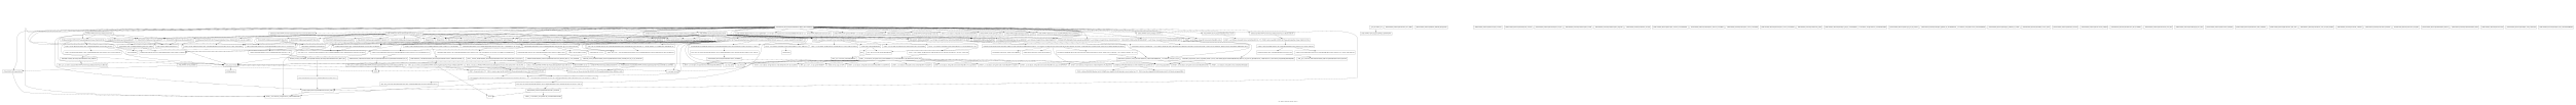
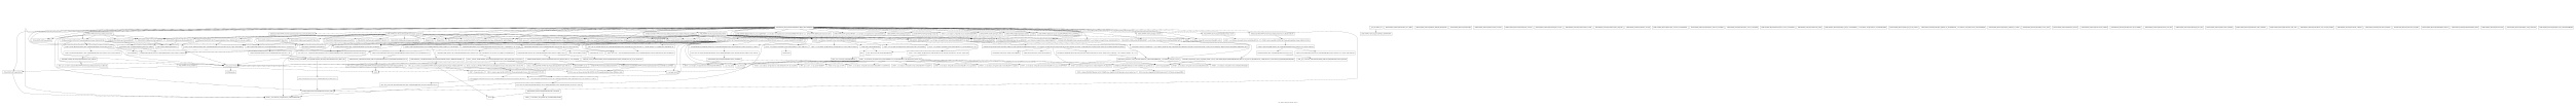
  digraph {
    fontname=Nunito
    label="Call graph: compute_global_atom.ll"
    node [fontname=Nunito shape=record]
    edge [fontname=Nunito]
    n1 [label="{_ZN9LAMMPS_NS17ComputeGlobalAtomC2EPNS_6LAMMPSEiPPc}"]
    n2 [label="{_ZNSt6vectorIN9LAMMPS_NS17ComputeGlobalAtom7value_tESaIS2_EEC2Ev}"]
    n3 [label="{_ZN9LAMMPS_NS17ComputeGlobalAtom7value_tC2Ev}"]
    n4 [label="{_ZNSaIcEC1Ev}"]
    n5 [label="{_ZNSt7__cxx1112basic_stringIcSt11char_traitsIcESaIcEEC2IS3_EEPKcRKS3_}"]
+   n6 [label="{_ZN9LAMMPS_NS7ComputeD2Ev}"]
    n7 [label="{_ZNSt6vectorIN9LAMMPS_NS17ComputeGlobalAtom7value_tESaIS2_EED2Ev}"]
    n8 [label="{_ZN9LAMMPS_NS5utils16missing_cmd_argsERKNSt7__cxx1112basic_stringIcSt11char_traitsIcESaIcEEEiS8_PNS_5ErrorE}"]
    n9 [label="{_ZNSt7__cxx1112basic_stringIcSt11char_traitsIcESaIcEED1Ev}"]
    n10 [label="{_ZNSaIcED1Ev}"]
    n11 [label="{_ZN9LAMMPS_NS17ComputeGlobalAtom7value_tD2Ev}"]
    n12 [label="{_ZN9LAMMPS_NS7ArgInfoD2Ev}"]
    n13 [label="{_ZNKSt6vectorIN9LAMMPS_NS17ComputeGlobalAtom7value_tESaIS2_EE4sizeEv}"]
    n14 [label="{_ZN9__gnu_cxx17__normal_iteratorIPN9LAMMPS_NS17ComputeGlobalAtom7value_tESt6vectorIS3_SaIS3_EEEppEv}"]
    n15 [label="{_ZN9LAMMPS_NS5Error3allIJRNSt7__cxx1112basic_stringIcSt11char_traitsIcESaIcEEEEEEvRKS7_iSA_DpOT_}"]
    n16 [label="{_ZN9LAMMPS_NS8Variable11vectorstyleEi}"]
    n17 [label="{_ZN9LAMMPS_NS8Variable4findEPKc}"]
    n18 [label="{_ZNKSt7__cxx1112basic_stringIcSt11char_traitsIcESaIcEE5c_strEv}"]
    n19 [label="{_ZN9LAMMPS_NS7ArgInfoC1ERKNSt7__cxx1112basic_stringIcSt11char_traitsIcESaIcEEEi}"]
    n20 [label="{_ZNK9LAMMPS_NS6Modify13get_fix_by_idERKNSt7__cxx1112basic_stringIcSt11char_traitsIcESaIcEEE}"]
    n21 [label="{_ZNK9LAMMPS_NS6Modify17get_compute_by_idERKNSt7__cxx1112basic_stringIcSt11char_traitsIcESaIcEEE}"]
    n22 [label="{_ZNK9LAMMPS_NS7ArgInfo8get_typeEv}"]
    n23 [label="{_ZNK9LAMMPS_NS7ArgInfo10get_index1Ev}"]
    n24 [label="{_ZNK9LAMMPS_NS7ArgInfo8get_nameEv}"]
    n25 [label="{_ZNSt7__cxx1112basic_stringIcSt11char_traitsIcESaIcEEaSEPKc}"]
    n26 [label="{_ZNK9LAMMPS_NS7ArgInfo7get_dimEv}"]
    n27 [label="{_ZNK9__gnu_cxx17__normal_iteratorIPN9LAMMPS_NS17ComputeGlobalAtom7value_tESt6vectorIS3_SaIS3_EEEdeEv}"]
    n28 [label="{_ZN9__gnu_cxxneIPN9LAMMPS_NS17ComputeGlobalAtom7value_tESt6vectorIS3_SaIS3_EEEEbRKNS_17__normal_iteratorIT_T0_EESD_}"]
    n29 [label="{_ZNSt6vectorIN9LAMMPS_NS17ComputeGlobalAtom7value_tESaIS2_EE3endEv}"]
    n30 [label="{_ZNSt6vectorIN9LAMMPS_NS17ComputeGlobalAtom7value_tESaIS2_EE5beginEv}"]
    n31 [label="{_ZN9LAMMPS_NS5Error3allIJRPcEEEvRKNSt7__cxx1112basic_stringIcSt11char_traitsIcESaIcEEEiSB_DpOT_}"]
    n32 [label="{_ZN9LAMMPS_NS8Variable9atomstyleEi}"]
    n33 [label="{_ZN9LAMMPS_NS6Memory5sfreeEPv}"]
    n34 [label="{_ZdaPv}"]
    n35 [label="{_ZNSt6vectorIN9LAMMPS_NS17ComputeGlobalAtom7value_tESaIS2_EE9push_backERKS2_}"]
    n36 [label="{_ZNSt6vectorIN9LAMMPS_NS17ComputeGlobalAtom7value_tESaIS2_EE5clearEv}"]
    n37 [label="{_ZN9LAMMPS_NS5utils11expand_argsEPKciiPPciRS4_PNS_6LAMMPSE}"]
    n38 [label="{_ZN9LAMMPS_NS7ComputeC2EPNS_6LAMMPSEiPPc}"]
    n39 [label="{_ZNSt12_Vector_baseIN9LAMMPS_NS17ComputeGlobalAtom7value_tESaIS2_EEC2Ev}"]
    n40 [label="{_ZNSt7__cxx1112basic_stringIcSt11char_traitsIcESaIcEEC1Ev}"]
    n41 [label="{_ZNSt7__cxx1112basic_stringIcSt11char_traitsIcESaIcEE13_M_local_dataEv}"]
    n42 [label="{_ZNSt7__cxx1112basic_stringIcSt11char_traitsIcESaIcEE12_Alloc_hiderC1EPcRKS3_}"]
    n43 [label="{_ZNSt11char_traitsIcE6lengthEPKc}"]
    n44 [label="{_ZNSt7__cxx1112basic_stringIcSt11char_traitsIcESaIcEE12_M_constructIPKcEEvT_S8_}"]
    n45 [label="{_ZNSt7__cxx1112basic_stringIcSt11char_traitsIcESaIcEE12_Alloc_hiderD2Ev}"]
    n46 [label="{_ZNSt12_Vector_baseIN9LAMMPS_NS17ComputeGlobalAtom7value_tESaIS2_EE19_M_get_Tp_allocatorEv}"]
    n47 [label="{__clang_call_terminate}"]
    n48 [label="{_ZSt8_DestroyIPN9LAMMPS_NS17ComputeGlobalAtom7value_tES2_EvT_S4_RSaIT0_E}"]
    n49 [label="{_ZNSt12_Vector_baseIN9LAMMPS_NS17ComputeGlobalAtom7value_tESaIS2_EED2Ev}"]
    n50 [label="{_ZN3fmt6v9_lmp17basic_string_viewIcEC2ISt11char_traitsIcESaIcEEERKNSt7__cxx1112basic_stringIcT_T0_EE}"]
    n51 [label="{_ZN9LAMMPS_NS5Error4_allERKNSt7__cxx1112basic_stringIcSt11char_traitsIcESaIcEEEiN3fmt6v9_lmp17basic_string_viewIcEENSA_17basic_format_argsINSA_20basic_format_contextINSA_8appenderEcEEEE}"]
    n52 [label="{_ZN3fmt6v9_lmp16make_format_argsINS0_20basic_format_contextINS0_8appenderEcEEJRNSt7__cxx1112basic_stringIcSt11char_traitsIcESaIcEEEEEENS0_16format_arg_storeIT_JDpNSt9remove_cvINSt16remove_referenceIT0_E4typeEE4typeEEEEDpOSG_}"]
    n53 [label="{_ZNK9__gnu_cxx17__normal_iteratorIPN9LAMMPS_NS17ComputeGlobalAtom7value_tESt6vectorIS3_SaIS3_EEE4baseEv}"]
    n54 [label="{_ZN9__gnu_cxx17__normal_iteratorIPN9LAMMPS_NS17ComputeGlobalAtom7value_tESt6vectorIS3_SaIS3_EEEC2ERKS4_}"]
    n55 [label="{_ZN3fmt6v9_lmp16make_format_argsINS0_20basic_format_contextINS0_8appenderEcEEJRPcEEENS0_16format_arg_storeIT_JDpNSt9remove_cvINSt16remove_referenceIT0_E4typeEE4typeEEEEDpOSB_}"]
    n56 [label="{_ZNSt16allocator_traitsISaIN9LAMMPS_NS17ComputeGlobalAtom7value_tEEE9constructIS2_JRKS2_EEEvRS3_PT_DpOT0_}"]
    n57 [label="{_ZNSt6vectorIN9LAMMPS_NS17ComputeGlobalAtom7value_tESaIS2_EE17_M_realloc_insertIJRKS2_EEEvN9__gnu_cxx17__normal_iteratorIPS2_S4_EEDpOT_}"]
    n58 [label="{_ZNSt6vectorIN9LAMMPS_NS17ComputeGlobalAtom7value_tESaIS2_EE15_M_erase_at_endEPS2_}"]
    n59 [label="{_ZNSt12_Vector_baseIN9LAMMPS_NS17ComputeGlobalAtom7value_tESaIS2_EE12_Vector_implC2Ev}"]
    n60 [label="{_ZN9__gnu_cxx11char_traitsIcE6lengthEPKc}"]
    n61 [label="{strlen}"]
    n62 [label="{_ZNSt7__cxx1112basic_stringIcSt11char_traitsIcESaIcEE16_M_construct_auxIPKcEEvT_S8_St12__false_type}"]
    n63 [label="{_ZNSaIcED2Ev}"]
    n64 [label="{__cxa_begin_catch}"]
    n65 [label="{_ZSt9terminatev}"]
    n66 [label="{_ZSt8_DestroyIPN9LAMMPS_NS17ComputeGlobalAtom7value_tEEvT_S4_}"]
    n67 [label="{_ZNSt12_Vector_baseIN9LAMMPS_NS17ComputeGlobalAtom7value_tESaIS2_EE13_M_deallocateEPS2_m}"]
    n68 [label="{_ZNSt12_Vector_baseIN9LAMMPS_NS17ComputeGlobalAtom7value_tESaIS2_EE12_Vector_implD2Ev}"]
    n69 [label="{_ZNKSt7__cxx1112basic_stringIcSt11char_traitsIcESaIcEE4dataEv}"]
    n70 [label="{_ZNKSt7__cxx1112basic_stringIcSt11char_traitsIcESaIcEE4sizeEv}"]
    n71 [label="{llvm.memcpy.p0.p0.i64}"]
    n72 [label="{_ZN3fmt6v9_lmp6detail14to_string_viewIcSt11char_traitsIcESaIcEEENS0_17basic_string_viewIT_EERKNSt7__cxx1112basic_stringIS7_T0_T1_EE}"]
    n73 [label="{_ZNK3fmt6v9_lmp17basic_string_viewIcE4dataEv}"]
    n74 [label="{_ZNK3fmt6v9_lmp17basic_string_viewIcE4sizeEv}"]
    n75 [label="{_ZN9__gnu_cxx13new_allocatorIN9LAMMPS_NS17ComputeGlobalAtom7value_tEE9constructIS3_JRKS3_EEEvPT_DpOT0_}"]
    n76 [label="{_ZNKSt6vectorIN9LAMMPS_NS17ComputeGlobalAtom7value_tESaIS2_EE12_M_check_lenEmPKc}"]
    n77 [label="{_ZN9__gnu_cxxmiIPN9LAMMPS_NS17ComputeGlobalAtom7value_tESt6vectorIS3_SaIS3_EEEENS_17__normal_iteratorIT_T0_E15difference_typeERKSB_SE_}"]
    n78 [label="{_ZNSt12_Vector_baseIN9LAMMPS_NS17ComputeGlobalAtom7value_tESaIS2_EE11_M_allocateEm}"]
    n79 [label="{_ZNSt6vectorIN9LAMMPS_NS17ComputeGlobalAtom7value_tESaIS2_EE11_S_relocateEPS2_S5_S5_RS3_}"]
    n80 [label="{__cxa_rethrow}"]
    n81 [label="{_ZNSt16allocator_traitsISaIN9LAMMPS_NS17ComputeGlobalAtom7value_tEEE7destroyIS2_EEvRS3_PT_}"]
    n82 [label="{__cxa_end_catch}"]
    n83 [label="{_ZNSaIN9LAMMPS_NS17ComputeGlobalAtom7value_tEEC2Ev}"]
    n84 [label="{_ZNSt12_Vector_baseIN9LAMMPS_NS17ComputeGlobalAtom7value_tESaIS2_EE17_Vector_impl_dataC2Ev}"]
    n85 [label="{_ZN9__gnu_cxx11char_traitsIcE2eqERKcS3_}"]
    n86 [label="{_ZNSt7__cxx1112basic_stringIcSt11char_traitsIcESaIcEE12_M_constructIPKcEEvT_S8_St20forward_iterator_tag}"]
    n87 [label="{__gxx_personality_v0}"]
    n88 [label="{_ZN9LAMMPS_NS17ComputeGlobalAtom7value_tC2ERKS1_}"]
    n89 [label="{_ZNKSt6vectorIN9LAMMPS_NS17ComputeGlobalAtom7value_tESaIS2_EE8max_sizeEv}"]
    n90 [label="{_ZSt20__throw_length_errorPKc}"]
    n91 [label="{_ZSt3maxImERKT_S2_S2_}"]
    n92 [label="{_ZNSt16allocator_traitsISaIN9LAMMPS_NS17ComputeGlobalAtom7value_tEEE8allocateERS3_m}"]
    n93 [label="{_ZNSt6vectorIN9LAMMPS_NS17ComputeGlobalAtom7value_tESaIS2_EE14_S_do_relocateEPS2_S5_S5_RS3_St17integral_constantIbLb1EE}"]
    n94 [label="{_ZNSt16allocator_traitsISaIN9LAMMPS_NS17ComputeGlobalAtom7value_tEEE10deallocateERS3_PS2_m}"]
    n95 [label="{_ZN9__gnu_cxx13new_allocatorIN9LAMMPS_NS17ComputeGlobalAtom7value_tEE7destroyIS3_EEvPT_}"]
    n96 [label="{_ZNKSt12_Vector_baseIN9LAMMPS_NS17ComputeGlobalAtom7value_tESaIS2_EE19_M_get_Tp_allocatorEv}"]
    n97 [label="{_ZNSt6vectorIN9LAMMPS_NS17ComputeGlobalAtom7value_tESaIS2_EE11_S_max_sizeERKS3_}"]
    n98 [label="{_ZN9__gnu_cxx13new_allocatorIN9LAMMPS_NS17ComputeGlobalAtom7value_tEE8allocateEmPKv}"]
    n99 [label="{_ZSt12__relocate_aIPN9LAMMPS_NS17ComputeGlobalAtom7value_tES3_SaIS2_EET0_T_S6_S5_RT1_}"]
    n100 [label="{_ZN9__gnu_cxx13new_allocatorIN9LAMMPS_NS17ComputeGlobalAtom7value_tEE10deallocateEPS3_m}"]
    n101 [label="{_ZNSt12_Destroy_auxILb0EE9__destroyIPN9LAMMPS_NS17ComputeGlobalAtom7value_tEEEvT_S6_}"]
    n102 [label="{_ZNSaIN9LAMMPS_NS17ComputeGlobalAtom7value_tEED2Ev}"]
    n103 [label="{_ZN9LAMMPS_NS17ComputeGlobalAtomD2Ev}"]
    n104 [label="{_ZN9LAMMPS_NS6Memory7destroyIiEEvRPT_}"]
    n105 [label="{_ZN9LAMMPS_NS6Memory7destroyIdEEvRPT_}"]
    n106 [label="{_ZN9LAMMPS_NS6Memory7destroyIdEEvRPPT_}"]
    n107 [label="{_ZN9LAMMPS_NS17ComputeGlobalAtom12memory_usageEv}"]
    n108 [label="{_ZN9LAMMPS_NS17ComputeGlobalAtomD0Ev}"]
    n109 [label="{_ZdlPv}"]
    n110 [label="{_ZN9LAMMPS_NS17ComputeGlobalAtom4initEv}"]
    n111 [label="{_ZN9LAMMPS_NS17ComputeGlobalAtom15compute_peratomEv}"]
    n112 [label="{_ZN9LAMMPS_NS6Memory6createIiEEPT_RS3_iPKc}"]
    n113 [label="{_ZN9LAMMPS_NS6Memory6createIdEEPT_RS3_iPKc}"]
    n114 [label="{_ZN9LAMMPS_NS8Variable14compute_vectorEiPPd}"]
    n115 [label="{_ZN9LAMMPS_NS6Memory6createIdEEPPT_RS4_iiPKc}"]
    n116 [label="{_ZN9LAMMPS_NS8Variable12compute_atomEiiPdii}"]
    n117 [label="{_ZN9LAMMPS_NS6Memory7smallocElPKc}"]
    n118 [label="{llvm.fmuladd.f64}"]
    n119 [label="{_ZN9LAMMPS_NS7Compute15reset_extra_dofEv}"]
    n120 [label="{_ZN9LAMMPS_NS7Compute9init_listEiPNS_9NeighListE}"]
+   n121 [label="{_ZN9LAMMPS_NS7Compute5setupEv}"]
    n122 [label="{_ZN9LAMMPS_NS7Compute14compute_scalarEv}"]
    n123 [label="{_ZN9LAMMPS_NS7Compute14compute_vectorEv}"]
    n124 [label="{_ZN9LAMMPS_NS7Compute13compute_arrayEv}"]
    n125 [label="{_ZN9LAMMPS_NS7Compute13compute_localEv}"]
    n126 [label="{_ZN9LAMMPS_NS7Compute15compute_pergridEv}"]
    n127 [label="{_ZN9LAMMPS_NS7Compute10set_arraysEi}"]
    n128 [label="{_ZN9LAMMPS_NS7Compute17pack_forward_commEiPiPdiS1_}"]
    n129 [label="{_ZN9LAMMPS_NS7Compute19unpack_forward_commEiiPd}"]
    n130 [label="{_ZN9LAMMPS_NS7Compute17pack_reverse_commEiiPd}"]
    n131 [label="{_ZN9LAMMPS_NS7Compute19unpack_reverse_commEiPiPd}"]
    n132 [label="{_ZN9LAMMPS_NS7Compute10reset_gridEv}"]
    n133 [label="{_ZN9LAMMPS_NS7Compute16get_grid_by_nameERKNSt7__cxx1112basic_stringIcSt11char_traitsIcESaIcEEERi}"]
    n134 [label="{_ZN9LAMMPS_NS7Compute17get_grid_by_indexEi}"]
    n135 [label="{_ZN9LAMMPS_NS7Compute20get_griddata_by_nameEiRKNSt7__cxx1112basic_stringIcSt11char_traitsIcESaIcEEERi}"]
    n136 [label="{_ZN9LAMMPS_NS7Compute21get_griddata_by_indexEi}"]
    n137 [label="{_ZN9LAMMPS_NS7Compute14dof_remove_preEv}"]
    n138 [label="{_ZN9LAMMPS_NS7Compute10dof_removeEi}"]
    n139 [label="{_ZN9LAMMPS_NS7Compute11remove_biasEiPd}"]
    n140 [label="{_ZN9LAMMPS_NS7Compute15remove_bias_thrEiPdS1_}"]
    n141 [label="{_ZN9LAMMPS_NS7Compute15remove_bias_allEv}"]
    n142 [label="{_ZN9LAMMPS_NS7Compute16reapply_bias_allEv}"]
    n143 [label="{_ZN9LAMMPS_NS7Compute12restore_biasEiPd}"]
    n144 [label="{_ZN9LAMMPS_NS7Compute16restore_bias_thrEiPdS1_}"]
    n145 [label="{_ZN9LAMMPS_NS7Compute16restore_bias_allEv}"]
    n146 [label="{_ZN9LAMMPS_NS7Compute23reset_extra_compute_fixEPKc}"]
    n147 [label="{_ZN9LAMMPS_NS7Compute11lock_enableEv}"]
    n148 [label="{_ZN9LAMMPS_NS7Compute12lock_disableEv}"]
    n149 [label="{_ZN9LAMMPS_NS7Compute11lock_lengthEv}"]
    n150 [label="{_ZN9LAMMPS_NS7Compute4lockEPNS_3FixEll}"]
    n151 [label="{_ZN9LAMMPS_NS7Compute6unlockEPNS_3FixE}"]
    n152 [label="{_ZN9LAMMPS_NS7Compute7refreshEv}"]
    n153 [label="{_ZN9LAMMPS_NS7Compute19pair_setup_callbackEii}"]
    n154 [label="{_ZN9__gnu_cxx13new_allocatorIN9LAMMPS_NS17ComputeGlobalAtom7value_tEEC2Ev}"]
    n155 [label="{_ZN9LAMMPS_NS7Compute19pair_tally_callbackEiiiidddddd}"]
    n156 [label="{_ZN9LAMMPS_NS7ArgInfoD0Ev}"]
    n157 [label="{_ZSt8_DestroyIN9LAMMPS_NS17ComputeGlobalAtom7value_tEEvPT_}"]
    n158 [label="{_ZN9__gnu_cxx13new_allocatorIN9LAMMPS_NS17ComputeGlobalAtom7value_tEED2Ev}"]
    n159 [label="{_ZN9__gnu_cxx17__is_null_pointerIKcEEbPT_}"]
    n160 [label="{_ZSt19__throw_logic_errorPKc}"]
    n161 [label="{_ZSt8distanceIPKcENSt15iterator_traitsIT_E15difference_typeES3_S3_}"]
    n162 [label="{_ZNSt7__cxx1112basic_stringIcSt11char_traitsIcESaIcEE9_M_createERmm}"]
    n163 [label="{_ZNSt7__cxx1112basic_stringIcSt11char_traitsIcESaIcEE7_M_dataEPc}"]
    n164 [label="{_ZNSt7__cxx1112basic_stringIcSt11char_traitsIcESaIcEE11_M_capacityEm}"]
    n165 [label="{_ZNKSt7__cxx1112basic_stringIcSt11char_traitsIcESaIcEE7_M_dataEv}"]
    n166 [label="{_ZNSt7__cxx1112basic_stringIcSt11char_traitsIcESaIcEE13_S_copy_charsEPcPKcS7_}"]
    n167 [label="{_ZNSt7__cxx1112basic_stringIcSt11char_traitsIcESaIcEE10_M_disposeEv}"]
    n168 [label="{_ZNSt7__cxx1112basic_stringIcSt11char_traitsIcESaIcEE13_M_set_lengthEm}"]
    n169 [label="{_ZSt19__iterator_categoryIPKcENSt15iterator_traitsIT_E17iterator_categoryERKS3_}"]
    n170 [label="{_ZSt10__distanceIPKcENSt15iterator_traitsIT_E15difference_typeES3_S3_St26random_access_iterator_tag}"]
    n171 [label="{_ZNSt7__cxx1112basic_stringIcSt11char_traitsIcESaIcEEC1ERKS4_}"]
    n172 [label="{_ZNSt16allocator_traitsISaIN9LAMMPS_NS17ComputeGlobalAtom7value_tEEE8max_sizeERKS3_}"]
    n173 [label="{_ZSt3minImERKT_S2_S2_}"]
    n174 [label="{_ZNK9__gnu_cxx13new_allocatorIN9LAMMPS_NS17ComputeGlobalAtom7value_tEE8max_sizeEv}"]
    n175 [label="{_ZSt17__throw_bad_allocv}"]
    n176 [label="{_Znwm}"]
    n177 [label="{_ZSt12__niter_baseIPN9LAMMPS_NS17ComputeGlobalAtom7value_tEET_S4_}"]
    n178 [label="{_ZSt14__relocate_a_1IPN9LAMMPS_NS17ComputeGlobalAtom7value_tES3_SaIS2_EET0_T_S6_S5_RT1_}"]
    n179 [label="{_ZSt19__relocate_object_aIN9LAMMPS_NS17ComputeGlobalAtom7value_tES2_SaIS2_EEvPT_PT0_RT1_}"]
    n180 [label="{_ZNSt16allocator_traitsISaIN9LAMMPS_NS17ComputeGlobalAtom7value_tEEE9constructIS2_JS2_EEEvRS3_PT_DpOT0_}"]
    n181 [label="{_ZN9__gnu_cxx13new_allocatorIN9LAMMPS_NS17ComputeGlobalAtom7value_tEE9constructIS3_JS3_EEEvPT_DpOT0_}"]
    n182 [label="{_ZN9LAMMPS_NS17ComputeGlobalAtom7value_tC2EOS1_}"]
    n183 [label="{_ZNSt7__cxx1112basic_stringIcSt11char_traitsIcESaIcEEC1EOS4_}"]
    n1 -> n2
    n1 -> n3
    n1 -> n4
    n1 -> n5
+   n1 -> n6
    n1 -> n7
    n1 -> n8
    n1 -> n9
    n1 -> n10
    n1 -> n11
    n1 -> n12
    n1 -> n13
    n1 -> n14
    n1 -> n15
    n1 -> n16
    n1 -> n17
    n1 -> n18
    n1 -> n19
    n1 -> n20
    n1 -> n21
    n1 -> n22
    n1 -> n23
    n1 -> n24
    n1 -> n25
    n1 -> n26
    n1 -> n27
    n1 -> n28
    n1 -> n29
    n1 -> n30
    n1 -> n31
    n1 -> n32
    n1 -> n33
    n1 -> n34
    n1 -> n35
    n1 -> n36
    n1 -> n37
    n2 -> n39
    n3 -> n40
    n5 -> n41
    n5 -> n42
    n5 -> n43
    n5 -> n44
    n5 -> n45
    n7 -> n46
    n7 -> n47
    n7 -> n48
    n7 -> n49
    n11 -> n9
    n12 -> n9
    n15 -> n50
    n15 -> n51
    n15 -> n52
    n24 -> n18
    n28 -> n53
    n29 -> n54
    n30 -> n54
    n31 -> n50
    n31 -> n51
    n31 -> n55
    n35 -> n29
    n35 -> n56
    n35 -> n57
    n36 -> n58
    n39 -> n59
    n43 -> n60
    n43 -> n61
    n44 -> n62
    n45 -> n63
    n47 -> n64
    n47 -> n65
    n48 -> n66
    n49 -> n47
    n49 -> n67
    n49 -> n68
    n50 -> n69
    n50 -> n70
    n52 -> n71
    n52 -> n72
    n52 -> n73
    n52 -> n74
    n55 -> n71
    n56 -> n75
    n57 -> n30
    n57 -> n46
    n57 -> n47
    n57 -> n48
    n57 -> n53
    n57 -> n56
    n57 -> n64
    n57 -> n67
    n57 -> n76
    n57 -> n77
    n57 -> n78
    n57 -> n79
    n57 -> n80
    n57 -> n81
    n57 -> n82
    n58 -> n46
    n58 -> n47
    n58 -> n48
    n59 -> n83
    n59 -> n84
    n60 -> n85
    n62 -> n86
    n66 -> n101
    n67 -> n94
    n68 -> n102
    n72 -> n50
    n75 -> n88
    n76 -> n13
    n76 -> n89
    n76 -> n90
    n76 -> n91
    n77 -> n53
    n78 -> n92
    n79 -> n93
    n81 -> n95
    n83 -> n154
    n86 -> n47
    n86 -> n64
    n86 -> n80
    n86 -> n82
    n86 -> n159
    n86 -> n160
    n86 -> n161
    n86 -> n162
    n86 -> n163
    n86 -> n164
    n86 -> n165
    n86 -> n166
    n86 -> n167
    n86 -> n168
    n87 -> n38
    n88 -> n71
    n88 -> n171
    n89 -> n96
    n89 -> n97
    n92 -> n98
    n93 -> n99
    n94 -> n100
    n95 -> n11
    n97 -> n47
    n97 -> n172
    n97 -> n173
    n98 -> n174
    n98 -> n175
    n98 -> n176
    n99 -> n177
    n99 -> n178
    n100 -> n109
    n101 -> n157
    n102 -> n158
+   n103 -> n6
    n103 -> n7
    n103 -> n11
    n103 -> n47
    n103 -> n104
    n103 -> n105
    n103 -> n106
    n104 -> n33
    n105 -> n107
    n106 -> n33
    n107 -> n13
    n107 -> n118
    n108 -> n109
    n110 -> n5
    n110 -> n9
    n110 -> n10
    n110 -> n14
    n110 -> n15
    n110 -> n17
    n110 -> n18
    n110 -> n20
    n110 -> n21
    n110 -> n27
    n110 -> n28
    n110 -> n29
    n110 -> n30
    n110 -> n60
    n111 -> n4
    n111 -> n5
    n111 -> n9
    n111 -> n10
    n111 -> n13
    n111 -> n14
    n111 -> n15
    n111 -> n27
    n111 -> n28
    n111 -> n29
    n111 -> n30
    n111 -> n104
    n111 -> n105
    n111 -> n106
    n111 -> n112
    n111 -> n113
    n111 -> n114
    n111 -> n115
    n111 -> n116
    n113 -> n117
    n156 -> n12
    n156 -> n109
    n157 -> n11
    n161 -> n169
    n161 -> n170
    n172 -> n174
    n178 -> n179
    n179 -> n81
    n179 -> n180
    n180 -> n181
    n181 -> n182
    n182 -> n176
    n182 -> n183
  }
